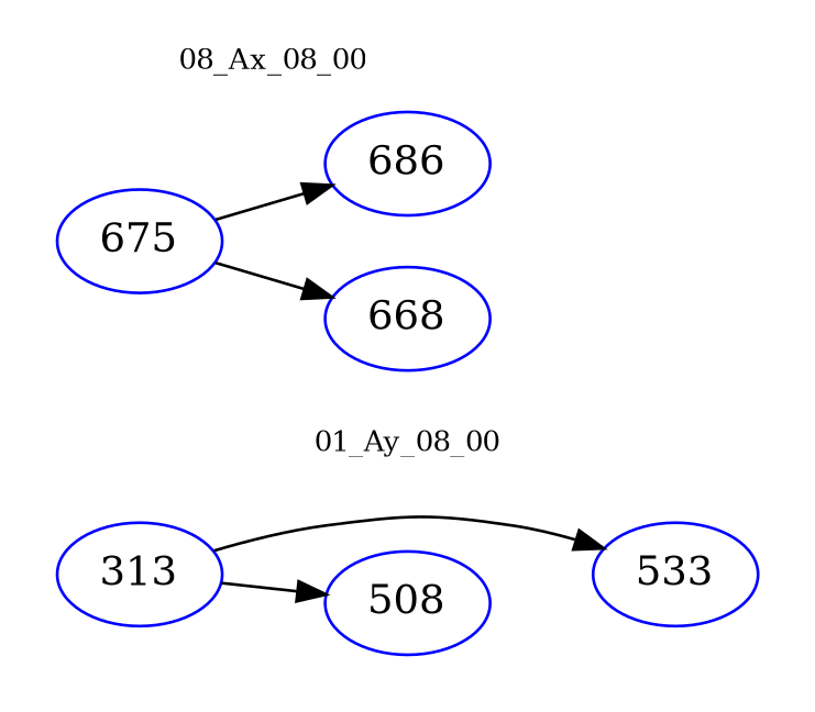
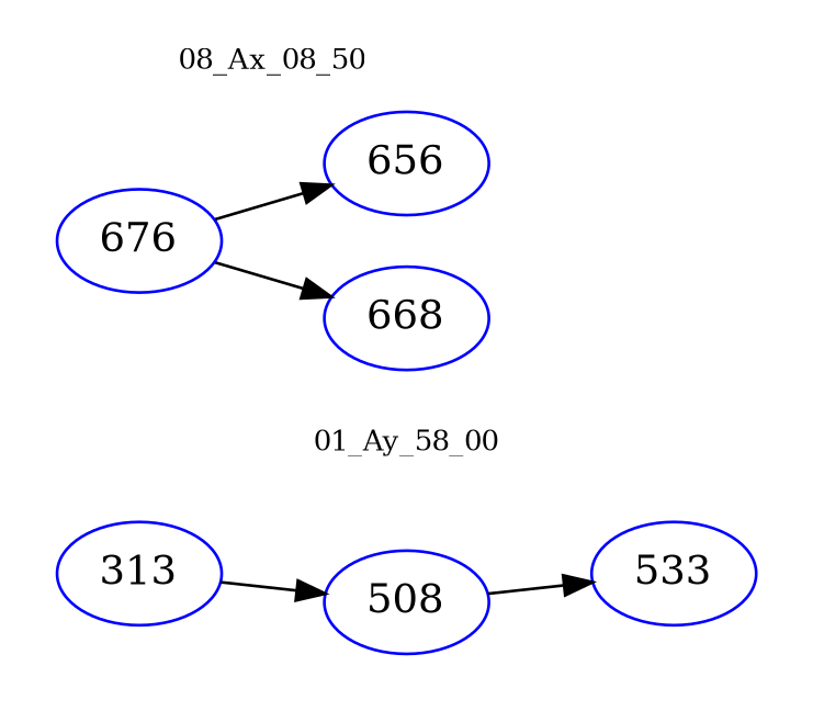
  digraph {
    rankdir=LR
    node [color=blue]
    edge [color=black]
    n1 [label=313]
    n2 [label=508]
    n3 [label=533]
-   n4 [label=675]
+   n4 [label=676]
    n5 [label=668]
-   n6 [label=686]
+   n6 [label=656]
    subgraph cluster_1 {
      color=white
      fontsize=10
-     label="01_Ay_08_00"
+     label="01_Ay_58_00"
      n1
      n2
      n3
    }
    subgraph cluster_2 {
      color=white
      fontsize=10
-     label="08_Ax_08_00"
+     label="08_Ax_08_50"
      n4
      n5
      n6
    }
    n1 -> n2
-   n1 -> n3
+   n2 -> n3
    n4 -> n5
    n4 -> n6
  }
